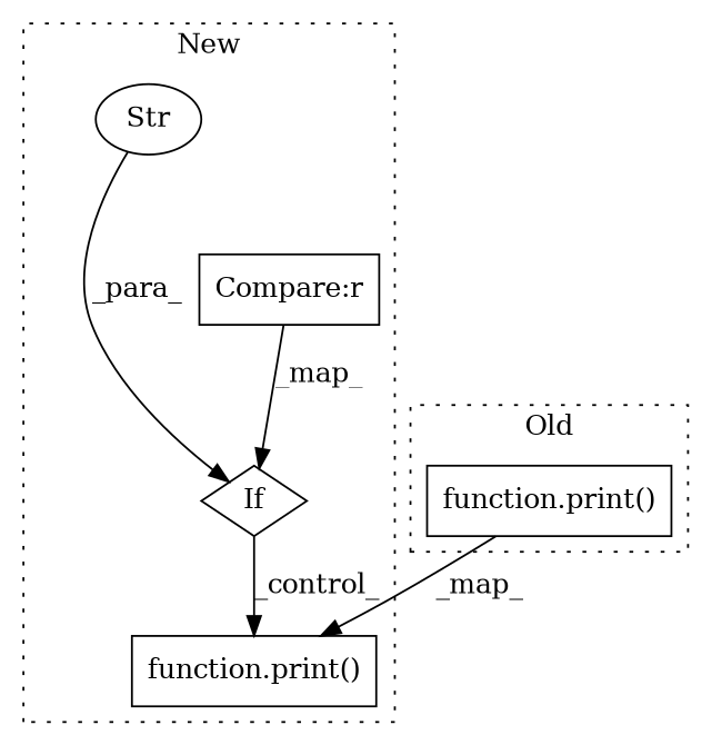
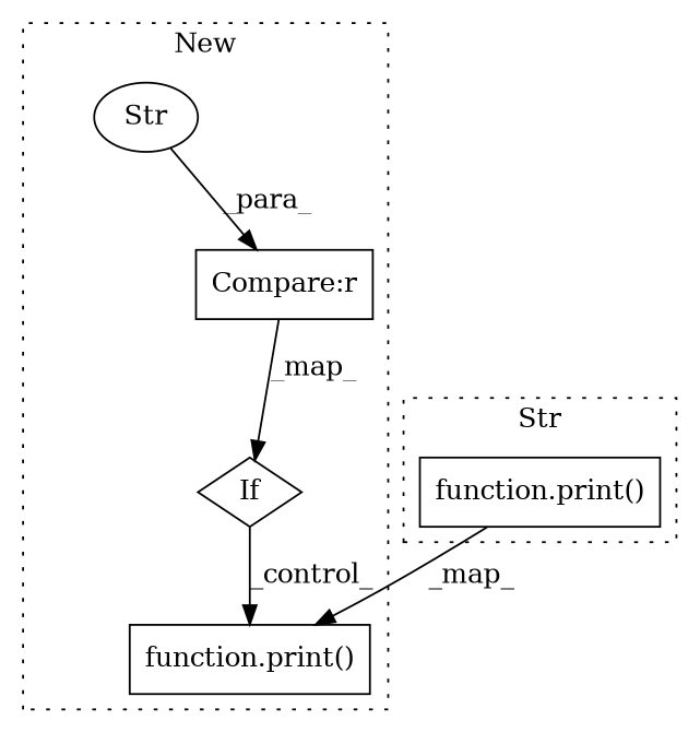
  digraph {
    node [a=75 l="6,1" shape=box]
    n1 [label="function.print()" s="1704,1895"]
    n2 [a=96 l="0,14" label=If s="1637,1659" shape=diamond]
    n3 [a=40 l=22 label="Compare:r" s=1637]
    n4 [a=66 l=8 label=Str s=1651 shape=ellipse]
    n5 [label="function.print()" s="1650,1841"]
    subgraph cluster_1 {
      label=New
      style=dotted
      n1
      n2
      n3
      n4
    }
    subgraph cluster_2 {
-     label=Old
+     label=Str
      style=dotted
      n5
    }
    n2 -> n1 [label=_control_]
    n3 -> n2 [label=_map_]
-   n4 -> n2 [label=_para_]
+   n4 -> n3 [label=_para_]
    n5 -> n1 [label=_map_]
  }
